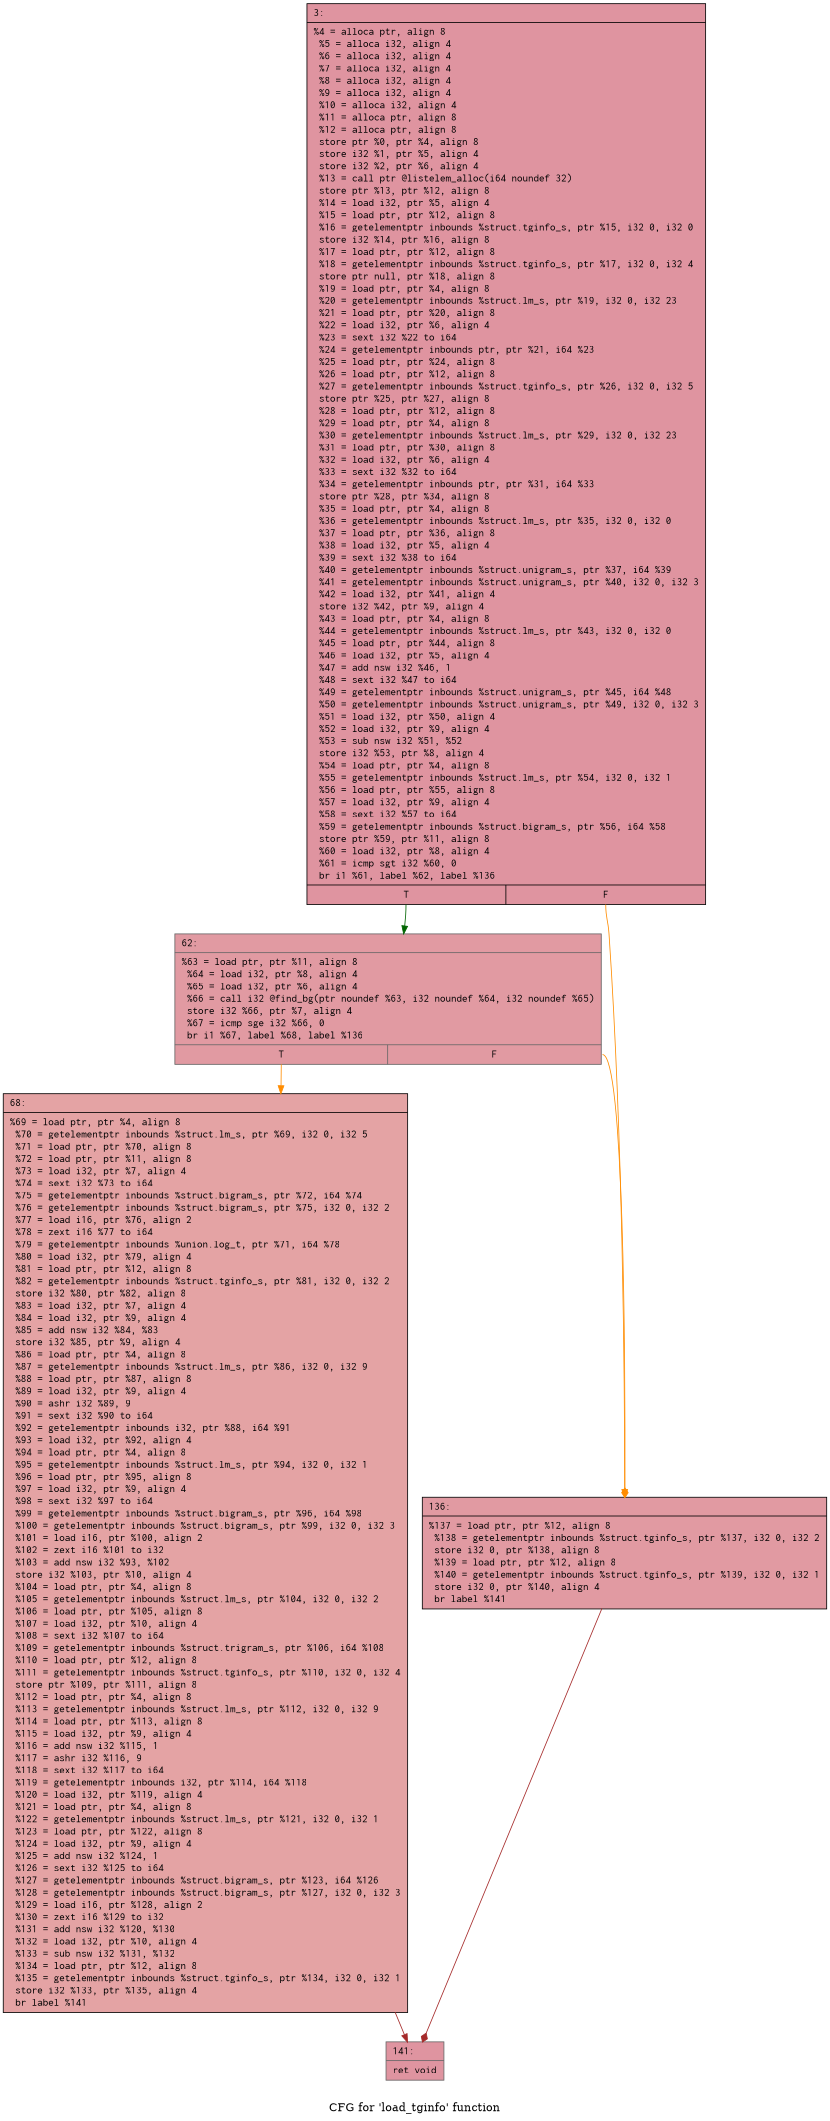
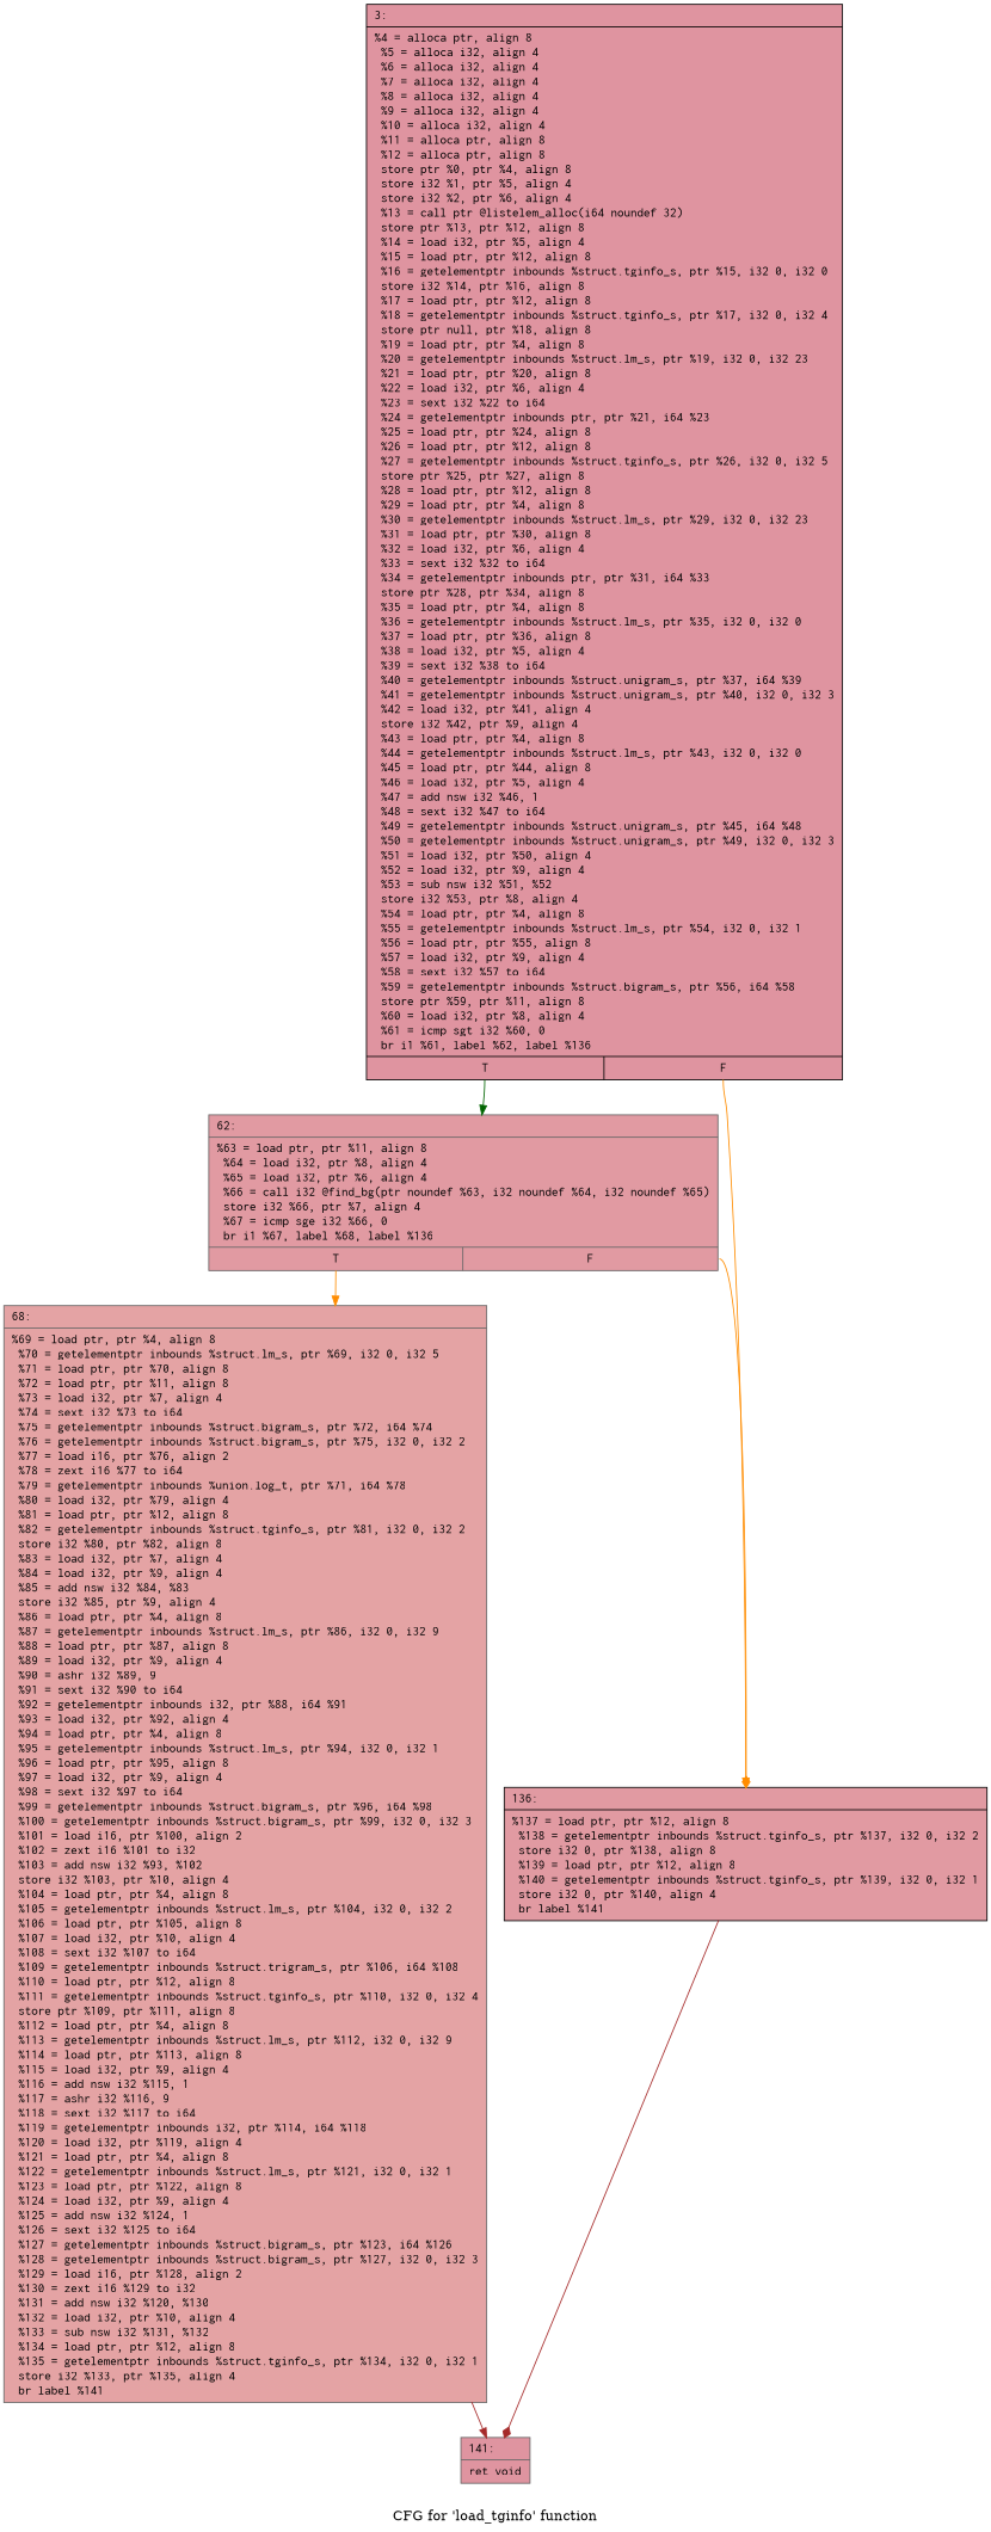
  digraph {
    label="CFG for 'load_tginfo' function"
    node [color=gray40 fillcolor="#b70d2870" fontname=Courier shape=record style=filled]
    edge [color=darkorange arrowhead=normal]
    n1 [color=black label="{3:\l|  %4 = alloca ptr, align 8\l  %5 = alloca i32, align 4\l  %6 = alloca i32, align 4\l  %7 = alloca i32, align 4\l  %8 = alloca i32, align 4\l  %9 = alloca i32, align 4\l  %10 = alloca i32, align 4\l  %11 = alloca ptr, align 8\l  %12 = alloca ptr, align 8\l  store ptr %0, ptr %4, align 8\l  store i32 %1, ptr %5, align 4\l  store i32 %2, ptr %6, align 4\l  %13 = call ptr @listelem_alloc(i64 noundef 32)\l  store ptr %13, ptr %12, align 8\l  %14 = load i32, ptr %5, align 4\l  %15 = load ptr, ptr %12, align 8\l  %16 = getelementptr inbounds %struct.tginfo_s, ptr %15, i32 0, i32 0\l  store i32 %14, ptr %16, align 8\l  %17 = load ptr, ptr %12, align 8\l  %18 = getelementptr inbounds %struct.tginfo_s, ptr %17, i32 0, i32 4\l  store ptr null, ptr %18, align 8\l  %19 = load ptr, ptr %4, align 8\l  %20 = getelementptr inbounds %struct.lm_s, ptr %19, i32 0, i32 23\l  %21 = load ptr, ptr %20, align 8\l  %22 = load i32, ptr %6, align 4\l  %23 = sext i32 %22 to i64\l  %24 = getelementptr inbounds ptr, ptr %21, i64 %23\l  %25 = load ptr, ptr %24, align 8\l  %26 = load ptr, ptr %12, align 8\l  %27 = getelementptr inbounds %struct.tginfo_s, ptr %26, i32 0, i32 5\l  store ptr %25, ptr %27, align 8\l  %28 = load ptr, ptr %12, align 8\l  %29 = load ptr, ptr %4, align 8\l  %30 = getelementptr inbounds %struct.lm_s, ptr %29, i32 0, i32 23\l  %31 = load ptr, ptr %30, align 8\l  %32 = load i32, ptr %6, align 4\l  %33 = sext i32 %32 to i64\l  %34 = getelementptr inbounds ptr, ptr %31, i64 %33\l  store ptr %28, ptr %34, align 8\l  %35 = load ptr, ptr %4, align 8\l  %36 = getelementptr inbounds %struct.lm_s, ptr %35, i32 0, i32 0\l  %37 = load ptr, ptr %36, align 8\l  %38 = load i32, ptr %5, align 4\l  %39 = sext i32 %38 to i64\l  %40 = getelementptr inbounds %struct.unigram_s, ptr %37, i64 %39\l  %41 = getelementptr inbounds %struct.unigram_s, ptr %40, i32 0, i32 3\l  %42 = load i32, ptr %41, align 4\l  store i32 %42, ptr %9, align 4\l  %43 = load ptr, ptr %4, align 8\l  %44 = getelementptr inbounds %struct.lm_s, ptr %43, i32 0, i32 0\l  %45 = load ptr, ptr %44, align 8\l  %46 = load i32, ptr %5, align 4\l  %47 = add nsw i32 %46, 1\l  %48 = sext i32 %47 to i64\l  %49 = getelementptr inbounds %struct.unigram_s, ptr %45, i64 %48\l  %50 = getelementptr inbounds %struct.unigram_s, ptr %49, i32 0, i32 3\l  %51 = load i32, ptr %50, align 4\l  %52 = load i32, ptr %9, align 4\l  %53 = sub nsw i32 %51, %52\l  store i32 %53, ptr %8, align 4\l  %54 = load ptr, ptr %4, align 8\l  %55 = getelementptr inbounds %struct.lm_s, ptr %54, i32 0, i32 1\l  %56 = load ptr, ptr %55, align 8\l  %57 = load i32, ptr %9, align 4\l  %58 = sext i32 %57 to i64\l  %59 = getelementptr inbounds %struct.bigram_s, ptr %56, i64 %58\l  store ptr %59, ptr %11, align 8\l  %60 = load i32, ptr %8, align 4\l  %61 = icmp sgt i32 %60, 0\l  br i1 %61, label %62, label %136\l|{<s0>T|<s1>F}}"]
    n2 [fillcolor="#bb1b2c70" label="{62:\l|  %63 = load ptr, ptr %11, align 8\l  %64 = load i32, ptr %8, align 4\l  %65 = load i32, ptr %6, align 4\l  %66 = call i32 @find_bg(ptr noundef %63, i32 noundef %64, i32 noundef %65)\l  store i32 %66, ptr %7, align 4\l  %67 = icmp sge i32 %66, 0\l  br i1 %67, label %68, label %136\l|{<s0>T|<s1>F}}"]
    n3 [color=black fillcolor="#bb1b2c70" label="{136:\l|  %137 = load ptr, ptr %12, align 8\l  %138 = getelementptr inbounds %struct.tginfo_s, ptr %137, i32 0, i32 2\l  store i32 0, ptr %138, align 8\l  %139 = load ptr, ptr %12, align 8\l  %140 = getelementptr inbounds %struct.tginfo_s, ptr %139, i32 0, i32 1\l  store i32 0, ptr %140, align 4\l  br label %141\l}"]
-   n4 [color=black fillcolor="#c32e3170" label="{68:\l|  %69 = load ptr, ptr %4, align 8\l  %70 = getelementptr inbounds %struct.lm_s, ptr %69, i32 0, i32 5\l  %71 = load ptr, ptr %70, align 8\l  %72 = load ptr, ptr %11, align 8\l  %73 = load i32, ptr %7, align 4\l  %74 = sext i32 %73 to i64\l  %75 = getelementptr inbounds %struct.bigram_s, ptr %72, i64 %74\l  %76 = getelementptr inbounds %struct.bigram_s, ptr %75, i32 0, i32 2\l  %77 = load i16, ptr %76, align 2\l  %78 = zext i16 %77 to i64\l  %79 = getelementptr inbounds %union.log_t, ptr %71, i64 %78\l  %80 = load i32, ptr %79, align 4\l  %81 = load ptr, ptr %12, align 8\l  %82 = getelementptr inbounds %struct.tginfo_s, ptr %81, i32 0, i32 2\l  store i32 %80, ptr %82, align 8\l  %83 = load i32, ptr %7, align 4\l  %84 = load i32, ptr %9, align 4\l  %85 = add nsw i32 %84, %83\l  store i32 %85, ptr %9, align 4\l  %86 = load ptr, ptr %4, align 8\l  %87 = getelementptr inbounds %struct.lm_s, ptr %86, i32 0, i32 9\l  %88 = load ptr, ptr %87, align 8\l  %89 = load i32, ptr %9, align 4\l  %90 = ashr i32 %89, 9\l  %91 = sext i32 %90 to i64\l  %92 = getelementptr inbounds i32, ptr %88, i64 %91\l  %93 = load i32, ptr %92, align 4\l  %94 = load ptr, ptr %4, align 8\l  %95 = getelementptr inbounds %struct.lm_s, ptr %94, i32 0, i32 1\l  %96 = load ptr, ptr %95, align 8\l  %97 = load i32, ptr %9, align 4\l  %98 = sext i32 %97 to i64\l  %99 = getelementptr inbounds %struct.bigram_s, ptr %96, i64 %98\l  %100 = getelementptr inbounds %struct.bigram_s, ptr %99, i32 0, i32 3\l  %101 = load i16, ptr %100, align 2\l  %102 = zext i16 %101 to i32\l  %103 = add nsw i32 %93, %102\l  store i32 %103, ptr %10, align 4\l  %104 = load ptr, ptr %4, align 8\l  %105 = getelementptr inbounds %struct.lm_s, ptr %104, i32 0, i32 2\l  %106 = load ptr, ptr %105, align 8\l  %107 = load i32, ptr %10, align 4\l  %108 = sext i32 %107 to i64\l  %109 = getelementptr inbounds %struct.trigram_s, ptr %106, i64 %108\l  %110 = load ptr, ptr %12, align 8\l  %111 = getelementptr inbounds %struct.tginfo_s, ptr %110, i32 0, i32 4\l  store ptr %109, ptr %111, align 8\l  %112 = load ptr, ptr %4, align 8\l  %113 = getelementptr inbounds %struct.lm_s, ptr %112, i32 0, i32 9\l  %114 = load ptr, ptr %113, align 8\l  %115 = load i32, ptr %9, align 4\l  %116 = add nsw i32 %115, 1\l  %117 = ashr i32 %116, 9\l  %118 = sext i32 %117 to i64\l  %119 = getelementptr inbounds i32, ptr %114, i64 %118\l  %120 = load i32, ptr %119, align 4\l  %121 = load ptr, ptr %4, align 8\l  %122 = getelementptr inbounds %struct.lm_s, ptr %121, i32 0, i32 1\l  %123 = load ptr, ptr %122, align 8\l  %124 = load i32, ptr %9, align 4\l  %125 = add nsw i32 %124, 1\l  %126 = sext i32 %125 to i64\l  %127 = getelementptr inbounds %struct.bigram_s, ptr %123, i64 %126\l  %128 = getelementptr inbounds %struct.bigram_s, ptr %127, i32 0, i32 3\l  %129 = load i16, ptr %128, align 2\l  %130 = zext i16 %129 to i32\l  %131 = add nsw i32 %120, %130\l  %132 = load i32, ptr %10, align 4\l  %133 = sub nsw i32 %131, %132\l  %134 = load ptr, ptr %12, align 8\l  %135 = getelementptr inbounds %struct.tginfo_s, ptr %134, i32 0, i32 1\l  store i32 %133, ptr %135, align 4\l  br label %141\l}"]
+   n4 [fillcolor="#c32e3170" label="{68:\l|  %69 = load ptr, ptr %4, align 8\l  %70 = getelementptr inbounds %struct.lm_s, ptr %69, i32 0, i32 5\l  %71 = load ptr, ptr %70, align 8\l  %72 = load ptr, ptr %11, align 8\l  %73 = load i32, ptr %7, align 4\l  %74 = sext i32 %73 to i64\l  %75 = getelementptr inbounds %struct.bigram_s, ptr %72, i64 %74\l  %76 = getelementptr inbounds %struct.bigram_s, ptr %75, i32 0, i32 2\l  %77 = load i16, ptr %76, align 2\l  %78 = zext i16 %77 to i64\l  %79 = getelementptr inbounds %union.log_t, ptr %71, i64 %78\l  %80 = load i32, ptr %79, align 4\l  %81 = load ptr, ptr %12, align 8\l  %82 = getelementptr inbounds %struct.tginfo_s, ptr %81, i32 0, i32 2\l  store i32 %80, ptr %82, align 8\l  %83 = load i32, ptr %7, align 4\l  %84 = load i32, ptr %9, align 4\l  %85 = add nsw i32 %84, %83\l  store i32 %85, ptr %9, align 4\l  %86 = load ptr, ptr %4, align 8\l  %87 = getelementptr inbounds %struct.lm_s, ptr %86, i32 0, i32 9\l  %88 = load ptr, ptr %87, align 8\l  %89 = load i32, ptr %9, align 4\l  %90 = ashr i32 %89, 9\l  %91 = sext i32 %90 to i64\l  %92 = getelementptr inbounds i32, ptr %88, i64 %91\l  %93 = load i32, ptr %92, align 4\l  %94 = load ptr, ptr %4, align 8\l  %95 = getelementptr inbounds %struct.lm_s, ptr %94, i32 0, i32 1\l  %96 = load ptr, ptr %95, align 8\l  %97 = load i32, ptr %9, align 4\l  %98 = sext i32 %97 to i64\l  %99 = getelementptr inbounds %struct.bigram_s, ptr %96, i64 %98\l  %100 = getelementptr inbounds %struct.bigram_s, ptr %99, i32 0, i32 3\l  %101 = load i16, ptr %100, align 2\l  %102 = zext i16 %101 to i32\l  %103 = add nsw i32 %93, %102\l  store i32 %103, ptr %10, align 4\l  %104 = load ptr, ptr %4, align 8\l  %105 = getelementptr inbounds %struct.lm_s, ptr %104, i32 0, i32 2\l  %106 = load ptr, ptr %105, align 8\l  %107 = load i32, ptr %10, align 4\l  %108 = sext i32 %107 to i64\l  %109 = getelementptr inbounds %struct.trigram_s, ptr %106, i64 %108\l  %110 = load ptr, ptr %12, align 8\l  %111 = getelementptr inbounds %struct.tginfo_s, ptr %110, i32 0, i32 4\l  store ptr %109, ptr %111, align 8\l  %112 = load ptr, ptr %4, align 8\l  %113 = getelementptr inbounds %struct.lm_s, ptr %112, i32 0, i32 9\l  %114 = load ptr, ptr %113, align 8\l  %115 = load i32, ptr %9, align 4\l  %116 = add nsw i32 %115, 1\l  %117 = ashr i32 %116, 9\l  %118 = sext i32 %117 to i64\l  %119 = getelementptr inbounds i32, ptr %114, i64 %118\l  %120 = load i32, ptr %119, align 4\l  %121 = load ptr, ptr %4, align 8\l  %122 = getelementptr inbounds %struct.lm_s, ptr %121, i32 0, i32 1\l  %123 = load ptr, ptr %122, align 8\l  %124 = load i32, ptr %9, align 4\l  %125 = add nsw i32 %124, 1\l  %126 = sext i32 %125 to i64\l  %127 = getelementptr inbounds %struct.bigram_s, ptr %123, i64 %126\l  %128 = getelementptr inbounds %struct.bigram_s, ptr %127, i32 0, i32 3\l  %129 = load i16, ptr %128, align 2\l  %130 = zext i16 %129 to i32\l  %131 = add nsw i32 %120, %130\l  %132 = load i32, ptr %10, align 4\l  %133 = sub nsw i32 %131, %132\l  %134 = load ptr, ptr %12, align 8\l  %135 = getelementptr inbounds %struct.tginfo_s, ptr %134, i32 0, i32 1\l  store i32 %133, ptr %135, align 4\l  br label %141\l}"]
    n5 [label="{141:\l|  ret void\l}"]
    n1 -> n2 [tailport=s0 color=darkgreen]
    n1 -> n3 [tailport=s1]
    n2 -> n3 [tailport=s1 arrowhead=diamond]
    n2 -> n4 [tailport=s0]
    n3 -> n5 [color=brown arrowhead=diamond]
    n4 -> n5 [color=brown]
  }
